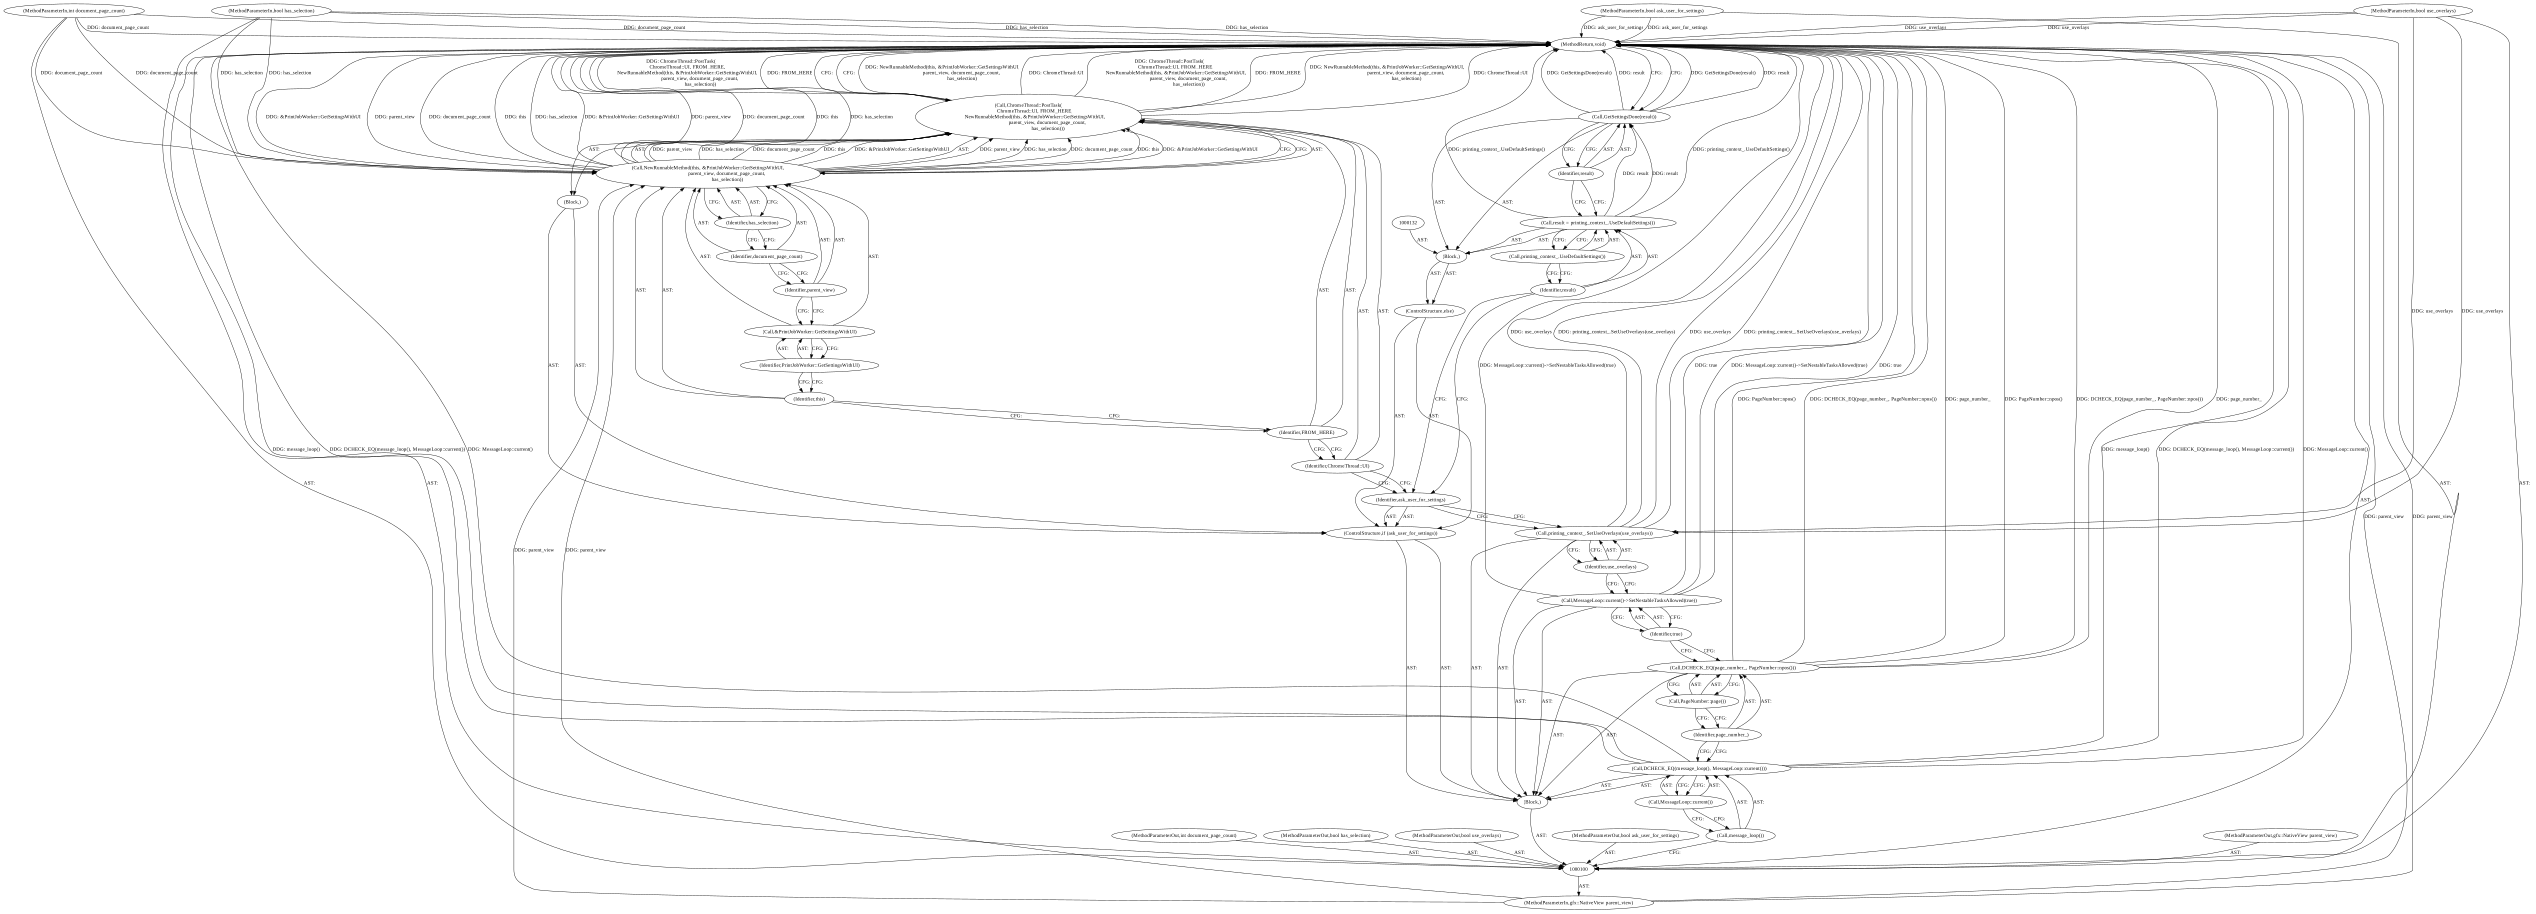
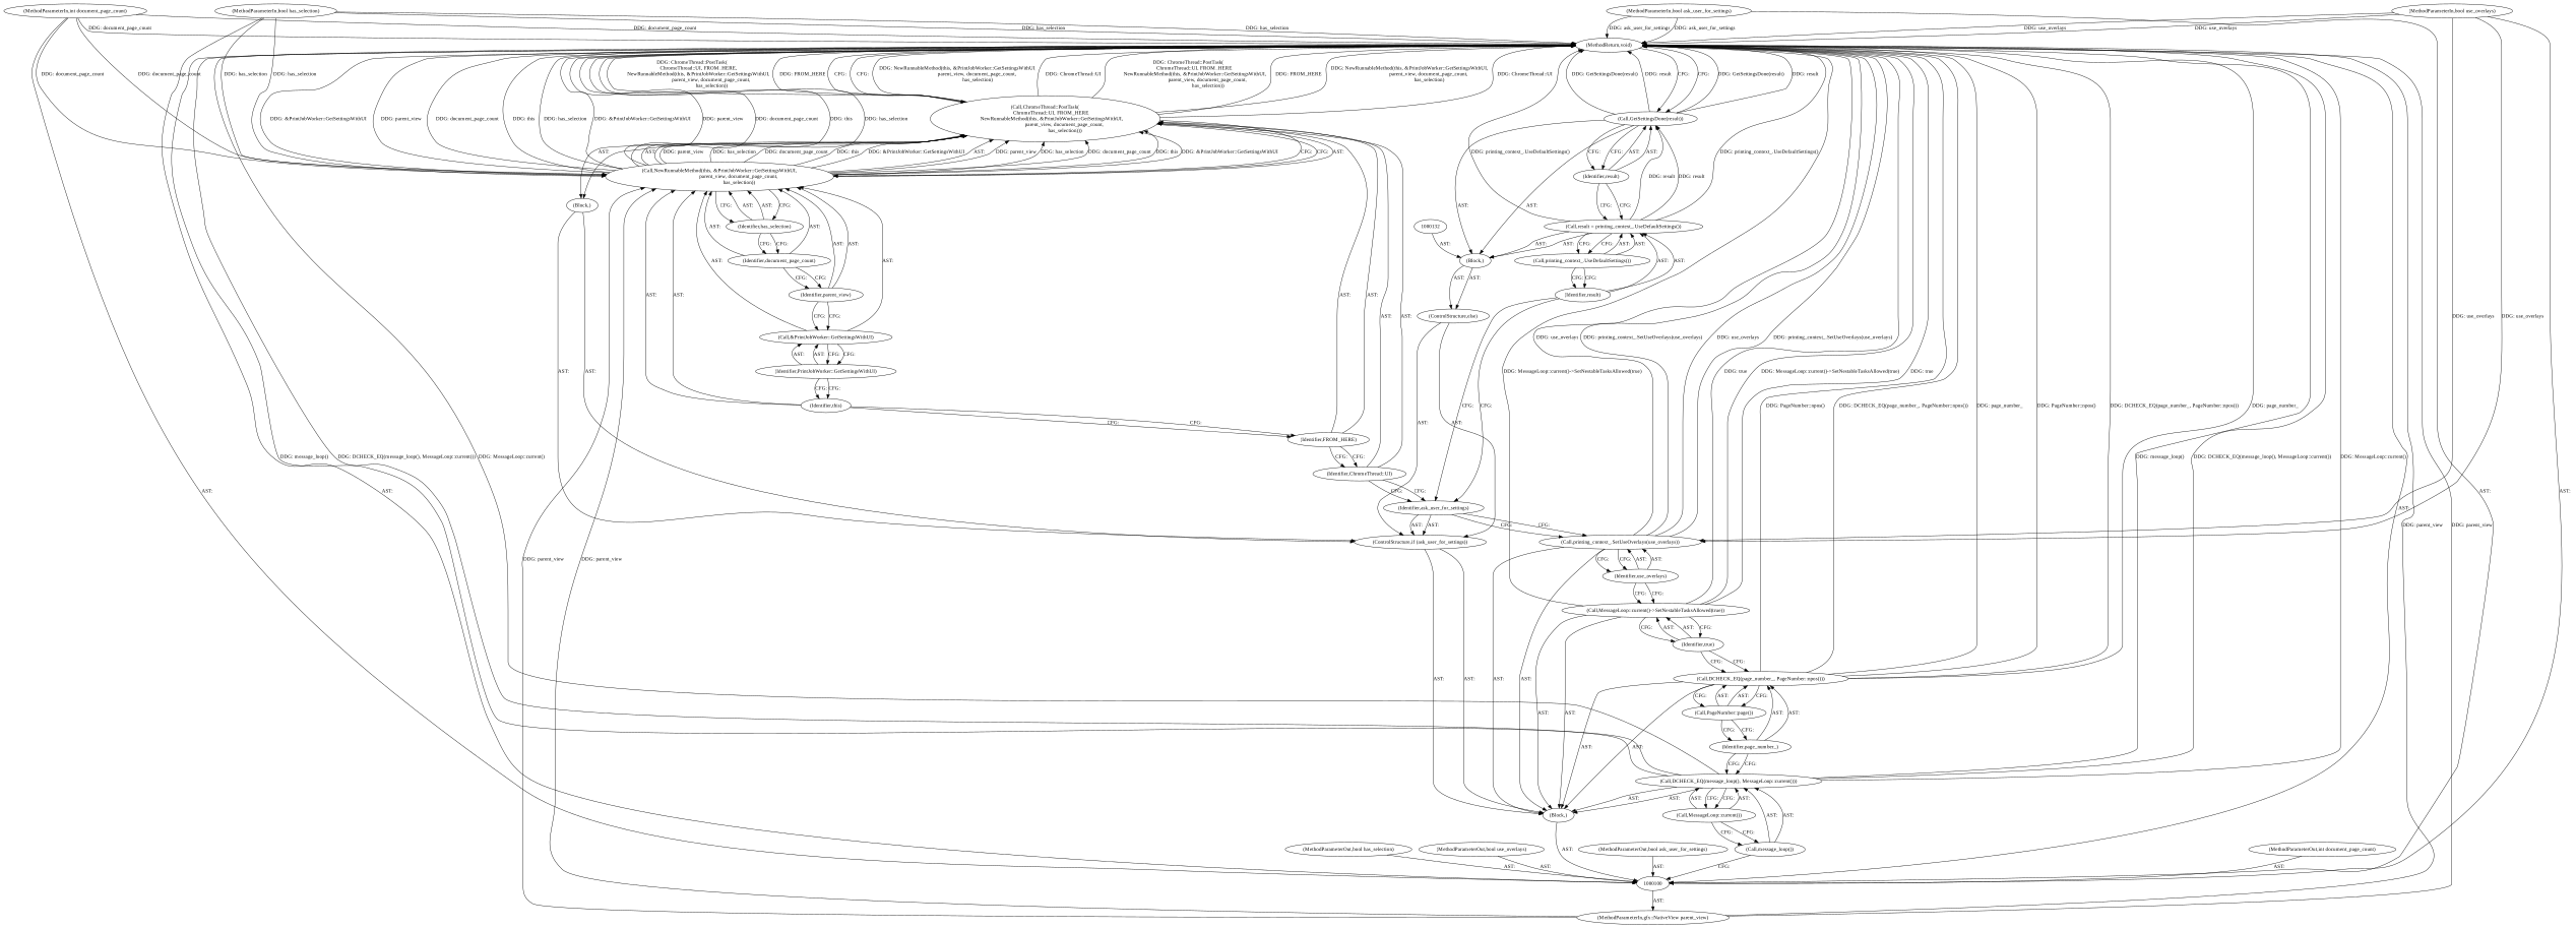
  digraph {
    fontname="Liberation Serif"
    node [fontname="Liberation Serif"]
    edge [fontname="Liberation Serif"]
    n1 [label="(MethodReturn,void)"]
    n2 [label="(Call,ChromeThread::PostTask(\n         ChromeThread::UI, FROM_HERE,\n         NewRunnableMethod(this, &PrintJobWorker::GetSettingsWithUI,\n                          parent_view, document_page_count,\n                           has_selection)))"]
    n3 [label="(Call,GetSettingsDone(result))"]
    1000100
    n5 [label="(Block,)"]
    n6 [label="(Call,NewRunnableMethod(this, &PrintJobWorker::GetSettingsWithUI,\n                          parent_view, document_page_count,\n                           has_selection))"]
    n7 [label="(Block,)"]
    n8 [label="(Identifier,result)"]
    n9 [label="(MethodParameterIn,gfx::NativeView parent_view)"]
    n10 [label="(MethodParameterIn,bool ask_user_for_settings)"]
    n11 [label="(MethodParameterOut,bool ask_user_for_settings)"]
    n12 [label="(Call,printing_context_.SetUseOverlays(use_overlays))"]
    n13 [label="(Identifier,use_overlays)"]
    n14 [label="(Block,)"]
    n15 [label="(Call,MessageLoop::current()->SetNestableTasksAllowed(true))"]
    n16 [label="(Identifier,true)"]
    n17 [label="(ControlStructure,if (ask_user_for_settings))"]
    n18 [label="(Identifier,ask_user_for_settings)"]
    n19 [label="(Identifier,has_selection)"]
    n20 [label="(Identifier,FROM_HERE)"]
    n21 [label="(Identifier,ChromeThread::UI)"]
    n22 [label="(Identifier,this)"]
    n23 [label="(Call,&PrintJobWorker::GetSettingsWithUI)"]
    n24 [label="(Identifier,PrintJobWorker::GetSettingsWithUI)"]
    n25 [label="(Identifier,document_page_count)"]
    n26 [label="(Identifier,parent_view)"]
-   n27 [label="(MethodParameterOut,gfx::NativeView parent_view)"]
    n28 [label="(ControlStructure,else)"]
    n29 [label="(Call,result = printing_context_.UseDefaultSettings())"]
    n30 [label="(Call,printing_context_.UseDefaultSettings())"]
    n31 [label="(Identifier,result)"]
    n32 [label="(MethodParameterIn,int document_page_count)"]
    n33 [label="(MethodParameterOut,int document_page_count)"]
    n34 [label="(MethodParameterIn,bool has_selection)"]
    n35 [label="(MethodParameterOut,bool has_selection)"]
    n36 [label="(MethodParameterIn,bool use_overlays)"]
    n37 [label="(MethodParameterOut,bool use_overlays)"]
    n38 [label="(Call,message_loop())"]
    n39 [label="(Call,DCHECK_EQ(message_loop(), MessageLoop::current()))"]
    n40 [label="(Call,MessageLoop::current())"]
    n41 [label="(Identifier,page_number_)"]
    n42 [label="(Call,DCHECK_EQ(page_number_, PageNumber::npos()))"]
    n43 [label="(Call,PageNumber::page())"]
    1000132
    n1 -> n2 [label="CFG: "]
    n1 -> n2 [label="CFG: "]
    n1 -> n3 [label="CFG: "]
    n1 -> n3 [label="CFG: "]
    n1 -> 1000100 [label="AST: "]
    n2 -> n1 [label="DDG: NewRunnableMethod(this, &PrintJobWorker::GetSettingsWithUI,\n                          parent_view, document_page_count,\n                           has_selection)"]
    n2 -> n1 [label="DDG: ChromeThread::UI"]
    n2 -> n1 [label="DDG: ChromeThread::PostTask(\n         ChromeThread::UI, FROM_HERE,\n         NewRunnableMethod(this, &PrintJobWorker::GetSettingsWithUI,\n                          parent_view, document_page_count,\n                           has_selection))"]
    n2 -> n1 [label="DDG: FROM_HERE"]
    n2 -> n1 [label="DDG: NewRunnableMethod(this, &PrintJobWorker::GetSettingsWithUI,\n                          parent_view, document_page_count,\n                           has_selection)"]
    n2 -> n1 [label="DDG: ChromeThread::UI"]
    n2 -> n1 [label="DDG: ChromeThread::PostTask(\n         ChromeThread::UI, FROM_HERE,\n         NewRunnableMethod(this, &PrintJobWorker::GetSettingsWithUI,\n                          parent_view, document_page_count,\n                           has_selection))"]
    n2 -> n1 [label="DDG: FROM_HERE"]
    n2 -> n5 [label="AST: "]
    n2 -> n5 [label="AST: "]
    n2 -> n6 [label="CFG: "]
    n2 -> n6 [label="CFG: "]
    n3 -> n1 [label="DDG: GetSettingsDone(result)"]
    n3 -> n1 [label="DDG: result"]
    n3 -> n1 [label="DDG: GetSettingsDone(result)"]
    n3 -> n1 [label="DDG: result"]
    n3 -> n7 [label="AST: "]
    n3 -> n7 [label="AST: "]
    n3 -> n8 [label="CFG: "]
    n3 -> n8 [label="CFG: "]
    1000100 -> n9 [label="AST: "]
    n5 -> n17 [label="AST: "]
    n5 -> n17 [label="AST: "]
    n6 -> n1 [label="DDG: &PrintJobWorker::GetSettingsWithUI"]
    n6 -> n1 [label="DDG: parent_view"]
    n6 -> n1 [label="DDG: document_page_count"]
    n6 -> n1 [label="DDG: this"]
    n6 -> n1 [label="DDG: has_selection"]
    n6 -> n1 [label="DDG: &PrintJobWorker::GetSettingsWithUI"]
    n6 -> n1 [label="DDG: parent_view"]
    n6 -> n1 [label="DDG: document_page_count"]
    n6 -> n1 [label="DDG: this"]
    n6 -> n1 [label="DDG: has_selection"]
    n6 -> n2 [label="AST: "]
    n6 -> n2 [label="DDG: parent_view"]
    n6 -> n2 [label="DDG: has_selection"]
    n6 -> n2 [label="DDG: document_page_count"]
    n6 -> n2 [label="DDG: this"]
    n6 -> n2 [label="DDG: &PrintJobWorker::GetSettingsWithUI"]
    n6 -> n2 [label="AST: "]
    n6 -> n2 [label="DDG: parent_view"]
    n6 -> n2 [label="DDG: has_selection"]
    n6 -> n2 [label="DDG: document_page_count"]
    n6 -> n2 [label="DDG: this"]
    n6 -> n2 [label="DDG: &PrintJobWorker::GetSettingsWithUI"]
    n6 -> n19 [label="CFG: "]
    n6 -> n19 [label="CFG: "]
    n7 -> n28 [label="AST: "]
    n7 -> n28 [label="AST: "]
    n8 -> n3 [label="AST: "]
    n8 -> n3 [label="AST: "]
    n8 -> n29 [label="CFG: "]
    n8 -> n29 [label="CFG: "]
    n9 -> n1 [label="DDG: parent_view"]
    n9 -> n1 [label="DDG: parent_view"]
    n9 -> n6 [label="DDG: parent_view"]
    n9 -> n6 [label="DDG: parent_view"]
    n10 -> n1 [label="DDG: ask_user_for_settings"]
    n10 -> n1 [label="DDG: ask_user_for_settings"]
    n10 -> 1000100 [label="AST: "]
    n11 -> 1000100 [label="AST: "]
    n12 -> n1 [label="DDG: printing_context_.SetUseOverlays(use_overlays)"]
    n12 -> n1 [label="DDG: use_overlays"]
    n12 -> n1 [label="DDG: printing_context_.SetUseOverlays(use_overlays)"]
    n12 -> n1 [label="DDG: use_overlays"]
    n12 -> n13 [label="CFG: "]
    n12 -> n13 [label="CFG: "]
    n12 -> n14 [label="AST: "]
    n12 -> n14 [label="AST: "]
    n13 -> n12 [label="AST: "]
    n13 -> n12 [label="AST: "]
    n13 -> n15 [label="CFG: "]
    n13 -> n15 [label="CFG: "]
    n14 -> 1000100 [label="AST: "]
    n15 -> n1 [label="DDG: true"]
    n15 -> n1 [label="DDG: MessageLoop::current()->SetNestableTasksAllowed(true)"]
    n15 -> n1 [label="DDG: true"]
    n15 -> n1 [label="DDG: MessageLoop::current()->SetNestableTasksAllowed(true)"]
    n15 -> n14 [label="AST: "]
    n15 -> n14 [label="AST: "]
    n15 -> n16 [label="CFG: "]
    n15 -> n16 [label="CFG: "]
    n16 -> n15 [label="AST: "]
    n16 -> n15 [label="AST: "]
    n16 -> n42 [label="CFG: "]
    n16 -> n42 [label="CFG: "]
    n17 -> n14 [label="AST: "]
    n17 -> n14 [label="AST: "]
    n18 -> n12 [label="CFG: "]
    n18 -> n12 [label="CFG: "]
    n18 -> n17 [label="AST: "]
    n18 -> n17 [label="AST: "]
    n19 -> n6 [label="AST: "]
    n19 -> n6 [label="AST: "]
    n19 -> n25 [label="CFG: "]
    n19 -> n25 [label="CFG: "]
    n20 -> n2 [label="AST: "]
    n20 -> n2 [label="AST: "]
    n20 -> n21 [label="CFG: "]
    n20 -> n21 [label="CFG: "]
    n21 -> n2 [label="AST: "]
    n21 -> n2 [label="AST: "]
    n21 -> n18 [label="CFG: "]
    n21 -> n18 [label="CFG: "]
    n22 -> n6 [label="AST: "]
    n22 -> n6 [label="AST: "]
    n22 -> n20 [label="CFG: "]
    n22 -> n20 [label="CFG: "]
    n23 -> n6 [label="AST: "]
    n23 -> n6 [label="AST: "]
    n23 -> n24 [label="CFG: "]
    n23 -> n24 [label="CFG: "]
    n24 -> n22 [label="CFG: "]
    n24 -> n22 [label="CFG: "]
    n24 -> n23 [label="AST: "]
    n24 -> n23 [label="AST: "]
    n25 -> n6 [label="AST: "]
    n25 -> n6 [label="AST: "]
    n25 -> n26 [label="CFG: "]
    n25 -> n26 [label="CFG: "]
    n26 -> n6 [label="AST: "]
    n26 -> n6 [label="AST: "]
    n26 -> n23 [label="CFG: "]
    n26 -> n23 [label="CFG: "]
-   n27 -> 1000100 [label="AST: "]
    n28 -> n17 [label="AST: "]
    n28 -> n17 [label="AST: "]
    n29 -> n1 [label="DDG: printing_context_.UseDefaultSettings()"]
    n29 -> n1 [label="DDG: printing_context_.UseDefaultSettings()"]
    n29 -> n3 [label="DDG: result"]
    n29 -> n3 [label="DDG: result"]
    n29 -> n7 [label="AST: "]
    n29 -> n7 [label="AST: "]
    n29 -> n30 [label="CFG: "]
    n29 -> n30 [label="CFG: "]
    n30 -> n29 [label="AST: "]
    n30 -> n29 [label="AST: "]
    n30 -> n31 [label="CFG: "]
    n30 -> n31 [label="CFG: "]
    n31 -> n18 [label="CFG: "]
    n31 -> n18 [label="CFG: "]
    n31 -> n29 [label="AST: "]
    n31 -> n29 [label="AST: "]
    n32 -> n1 [label="DDG: document_page_count"]
    n32 -> n1 [label="DDG: document_page_count"]
    n32 -> 1000100 [label="AST: "]
    n32 -> n6 [label="DDG: document_page_count"]
    n32 -> n6 [label="DDG: document_page_count"]
    n33 -> 1000100 [label="AST: "]
    n34 -> n1 [label="DDG: has_selection"]
    n34 -> n1 [label="DDG: has_selection"]
    n34 -> 1000100 [label="AST: "]
    n34 -> n6 [label="DDG: has_selection"]
    n34 -> n6 [label="DDG: has_selection"]
    n35 -> 1000100 [label="AST: "]
    n36 -> n1 [label="DDG: use_overlays"]
    n36 -> n1 [label="DDG: use_overlays"]
    n36 -> 1000100 [label="AST: "]
    n36 -> n12 [label="DDG: use_overlays"]
    n36 -> n12 [label="DDG: use_overlays"]
    n37 -> 1000100 [label="AST: "]
    n38 -> 1000100 [label="CFG: "]
    n38 -> n39 [label="AST: "]
    n38 -> n39 [label="AST: "]
    n39 -> n1 [label="DDG: message_loop()"]
    n39 -> n1 [label="DDG: DCHECK_EQ(message_loop(), MessageLoop::current())"]
    n39 -> n1 [label="DDG: MessageLoop::current()"]
    n39 -> n1 [label="DDG: message_loop()"]
    n39 -> n1 [label="DDG: DCHECK_EQ(message_loop(), MessageLoop::current())"]
    n39 -> n1 [label="DDG: MessageLoop::current()"]
    n39 -> n14 [label="AST: "]
    n39 -> n14 [label="AST: "]
    n39 -> n40 [label="CFG: "]
    n39 -> n40 [label="CFG: "]
    n40 -> n38 [label="CFG: "]
    n40 -> n38 [label="CFG: "]
    n40 -> n39 [label="AST: "]
    n40 -> n39 [label="AST: "]
    n41 -> n39 [label="CFG: "]
    n41 -> n39 [label="CFG: "]
    n41 -> n42 [label="AST: "]
    n41 -> n42 [label="AST: "]
    n42 -> n1 [label="DDG: PageNumber::npos()"]
    n42 -> n1 [label="DDG: DCHECK_EQ(page_number_, PageNumber::npos())"]
    n42 -> n1 [label="DDG: page_number_"]
    n42 -> n1 [label="DDG: PageNumber::npos()"]
    n42 -> n1 [label="DDG: DCHECK_EQ(page_number_, PageNumber::npos())"]
    n42 -> n1 [label="DDG: page_number_"]
    n42 -> n14 [label="AST: "]
    n42 -> n14 [label="AST: "]
    n42 -> n43 [label="CFG: "]
    n42 -> n43 [label="CFG: "]
    n43 -> n41 [label="CFG: "]
    n43 -> n41 [label="CFG: "]
    n43 -> n42 [label="AST: "]
    n43 -> n42 [label="AST: "]
    1000132 -> n7 [label="AST: "]
  }
